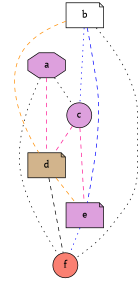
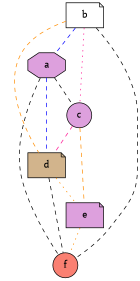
  graph {
    fontname="PT Serif"
    node [fillcolor=plum fontname="PT Serif" shape=note style=filled]
    edge [color=black fontname="PT Serif" style=dashed]
    a [shape=octagon]
    c [shape=circle]
    d [fillcolor=tan]
    f [fillcolor=salmon shape=circle]
    e
    b [fillcolor=white]
-   a -- c [style=dotted]
-   a -- d [color=deeppink]
-   a -- f [style=dotted]
+   a -- c
+   a -- d [color=blue]
+   a -- f
    c -- d [color=deeppink]
-   c -- e [color=deeppink]
+   c -- e [color=darkorange]
    d -- f
-   d -- e [color=darkorange]
-   e -- f [color=blue style=dotted]
-   b -- c [color=blue style=dotted]
+   d -- e [color=darkorange style=dotted]
+   e -- f [color=darkorange style=dotted]
+   b -- c [color=deeppink style=dotted]
    b -- d [color=darkorange]
-   b -- f [style=dotted]
-   b -- e [color=blue]
+   b -- f
+   b -- a [color=blue]
  }
